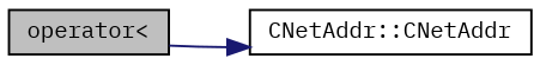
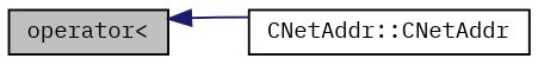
  digraph {
    rankdir=LR
    fontname="IBM Plex Mono"
    node [color=black fontname="IBM Plex Mono" fontsize=10 shape=record style=filled]
    n1 [fillcolor=grey75 fontcolor=black height=0.2 label="operator\<" width=0.4]
    n2 [fillcolor=white height=0.2 label="CNetAddr::CNetAddr" width=0.4]
-   n1 -> n2 [color=midnightblue fontname="IBM Plex Mono" fontsize=10 labelfontname=Helvetica labelfontsize=10 style=solid]
+   n2 -> n1 [color=midnightblue fontname="IBM Plex Mono" fontsize=10 labelfontname=Helvetica labelfontsize=10 style=solid]
  }
